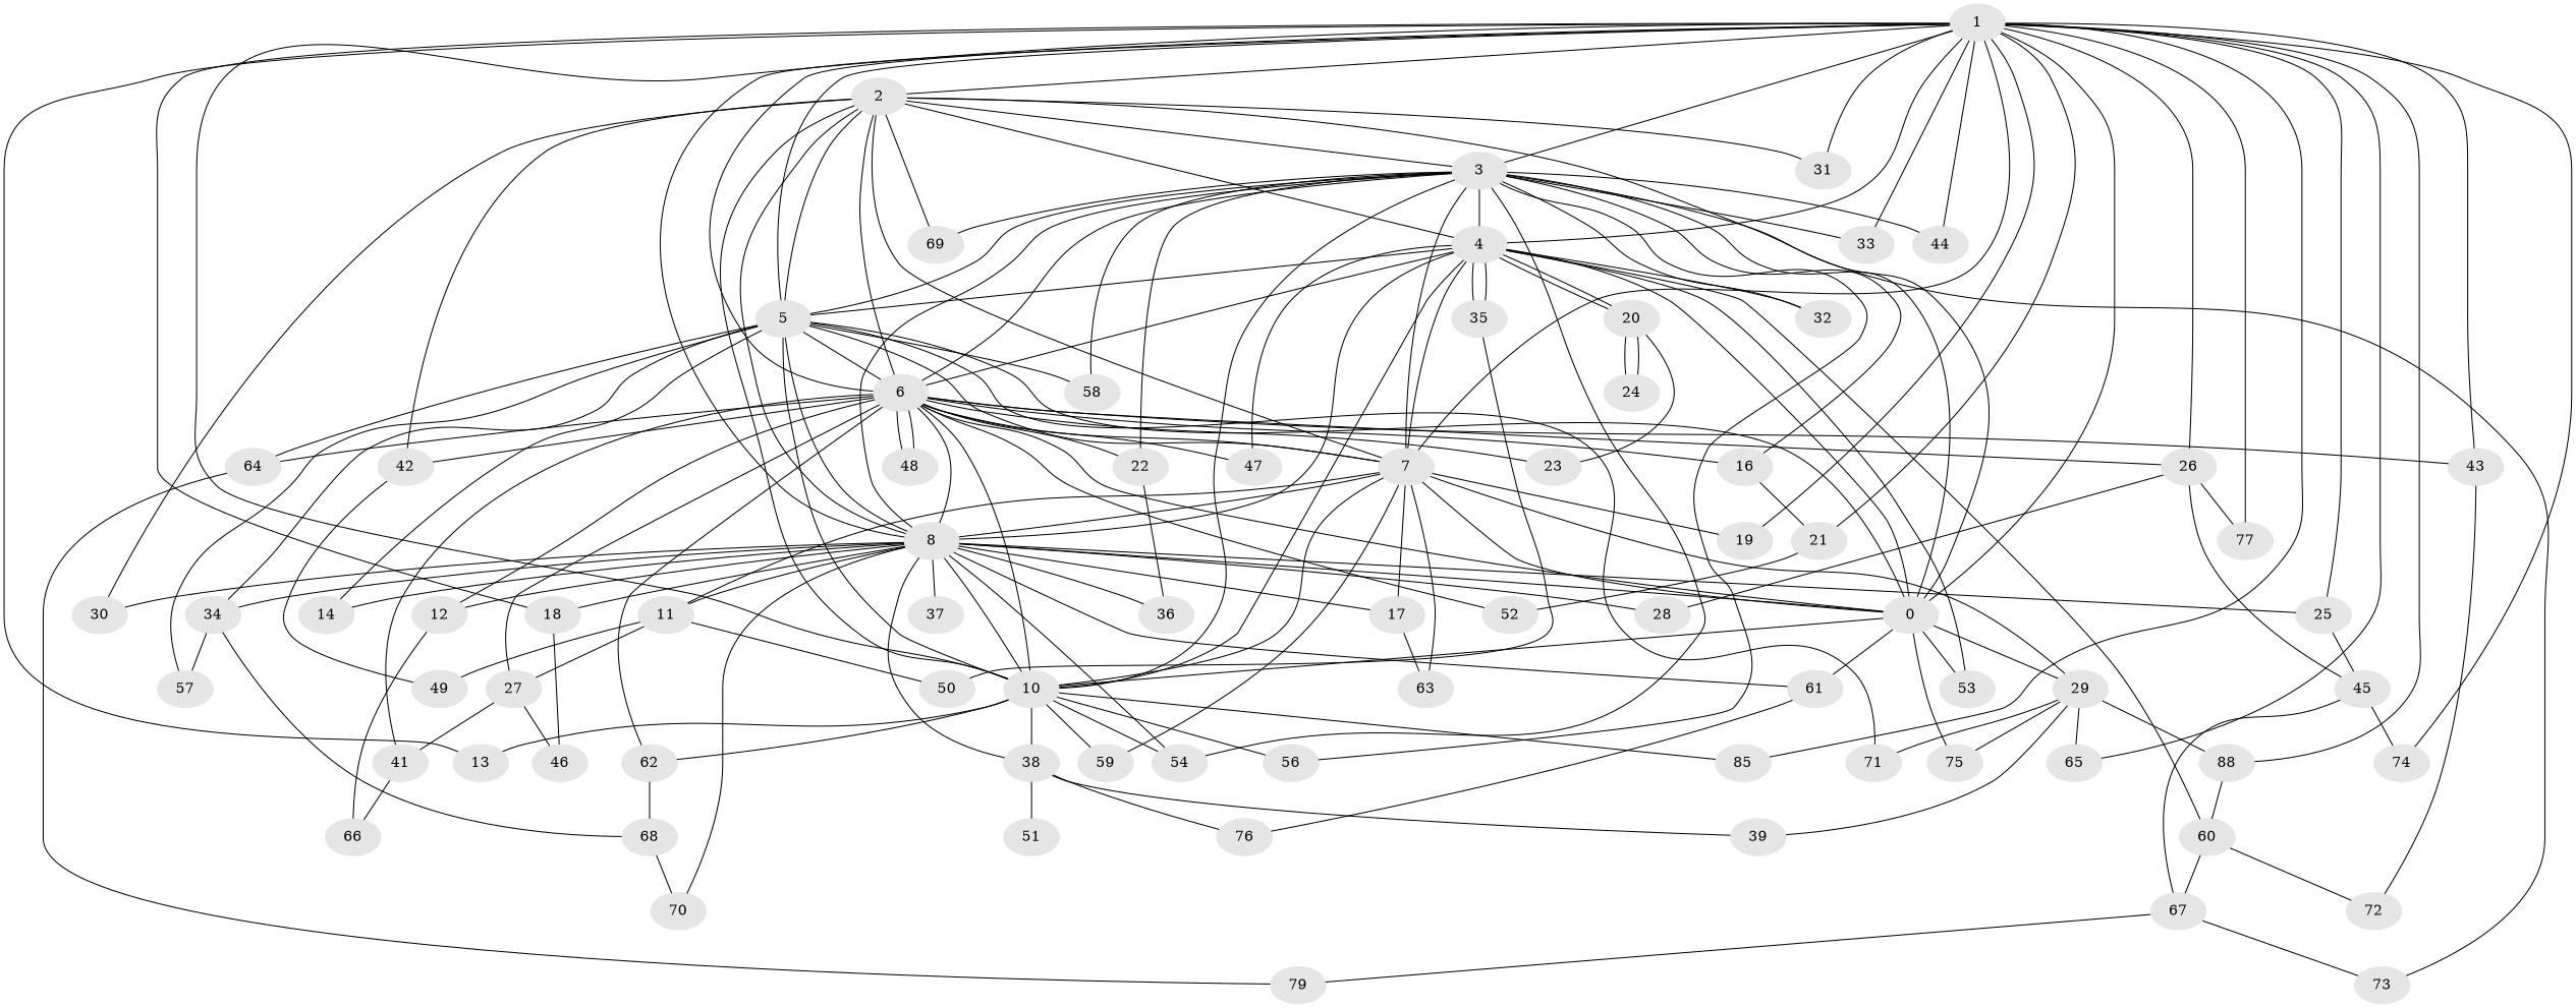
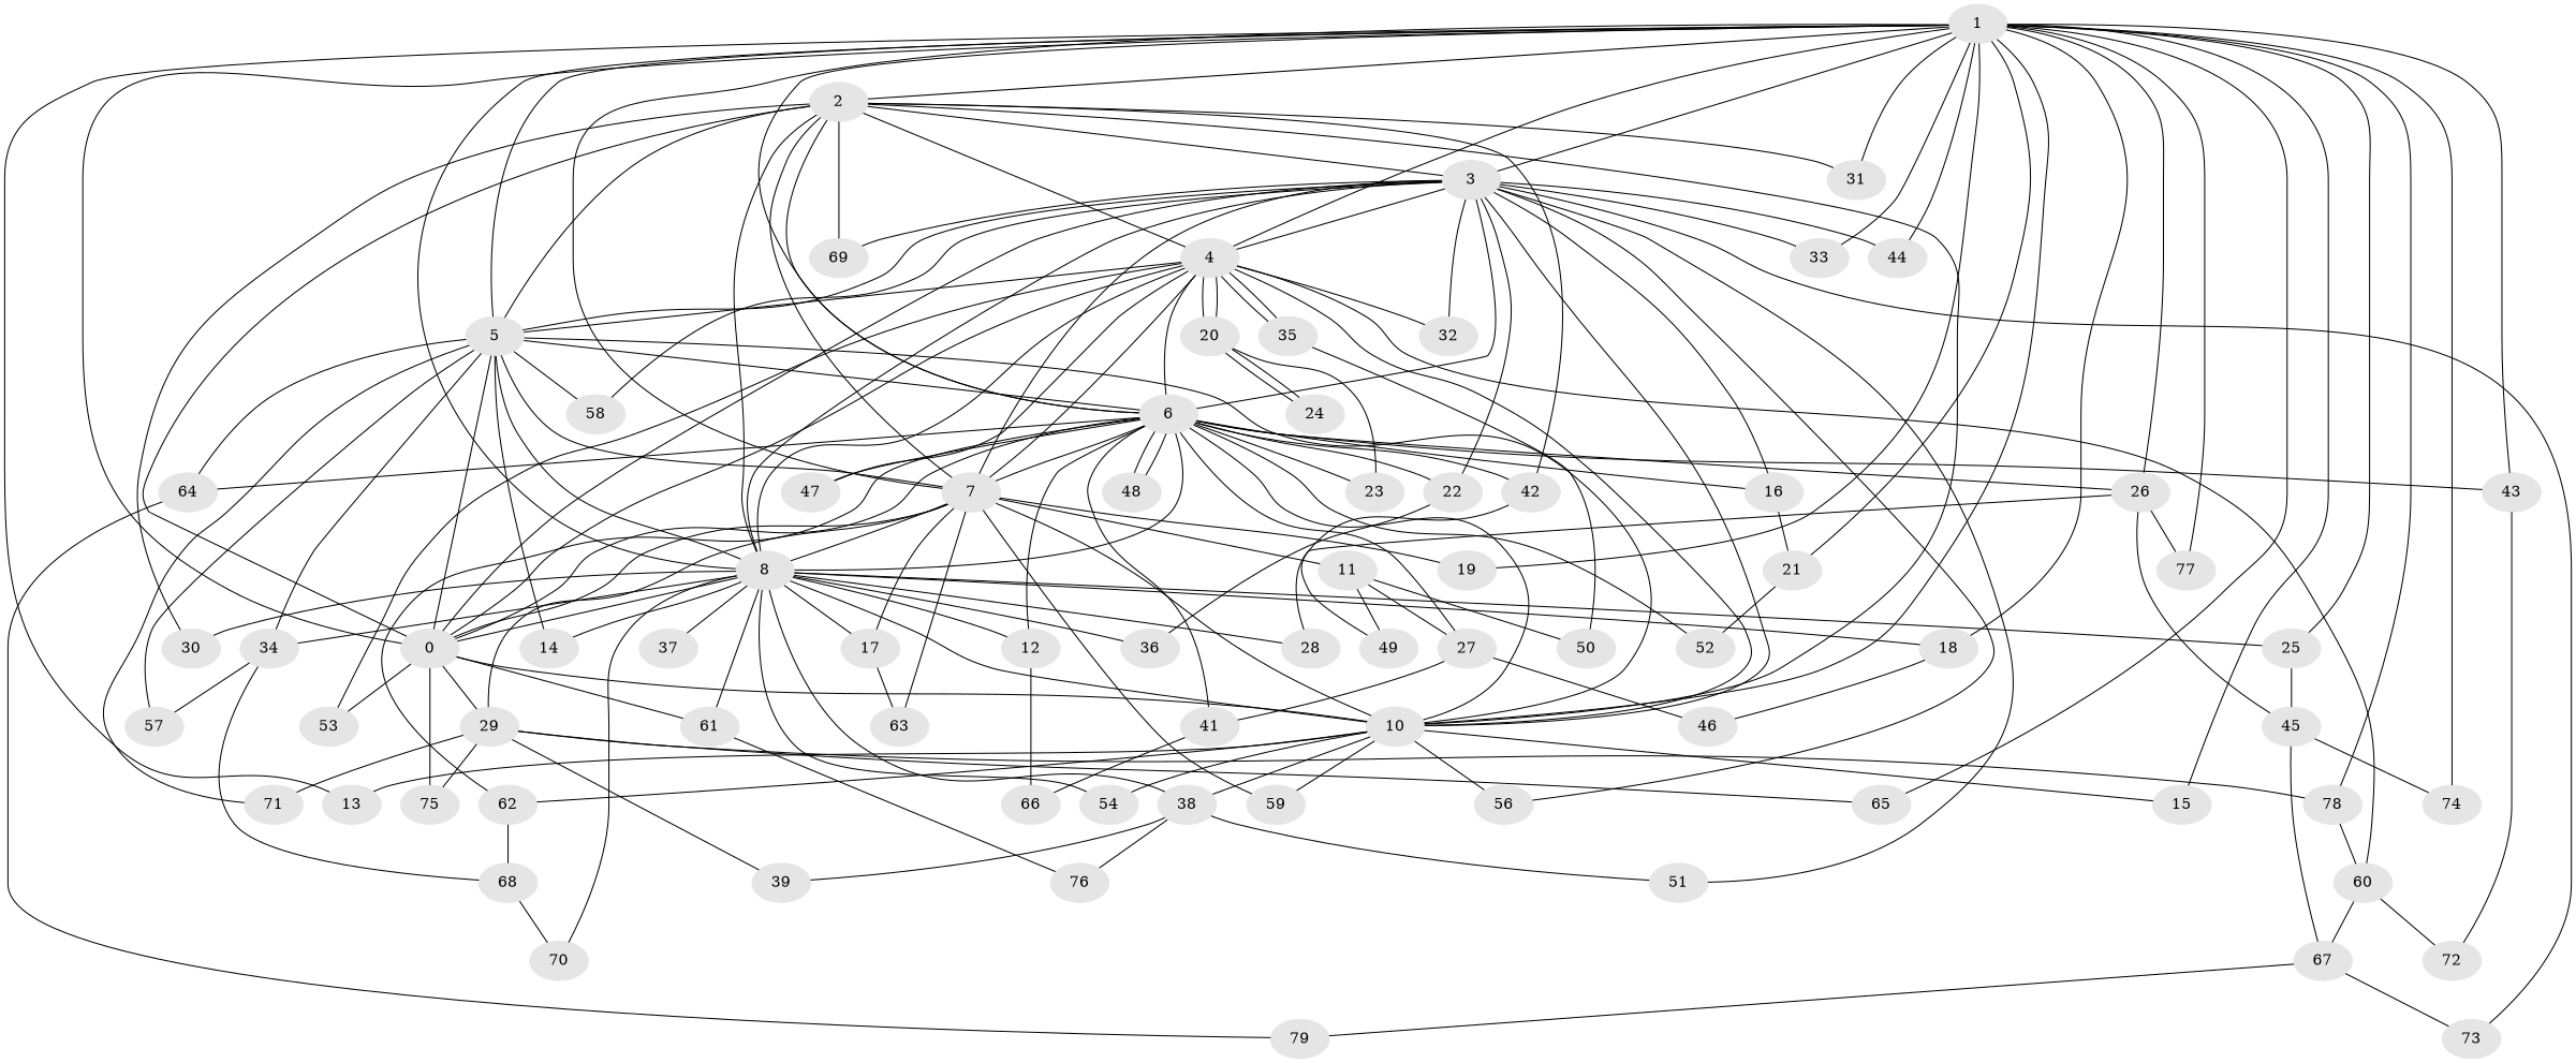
  graph {
    node [color=gray90 style=filled]
    1
    2
    3
    4
    5
    6
    7
    8
    n9 [label=0]
    10
    13
-   15 [label=85]
+   15
    18
    19
    21
    25
    26
    31
    33
    43
    44
    65
    74
    77
-   78 [label=88]
+   78
    30
    42
    69
    16
    22
    32
    51
    56
    58
    73
    20
    35
    47
    53
    60
    14
    34
    57
    64
    71
    12
    23
    27
    41
    48
    52
    62
    11
    17
    29
    59
    63
    37
    28
    36
    38
    54
    61
    70
    75
    46
    45
    72
    49
    24
    50
    67
    68
    79
    66
    39
    76
    1 -- 2
    1 -- 3
    1 -- 4
    1 -- 5
    1 -- 6
    1 -- 7
    1 -- 8
    1 -- n9
    1 -- 10
    1 -- 13
    1 -- 15
    1 -- 18
    1 -- 19
    1 -- 21
    1 -- 25
    1 -- 26
    1 -- 31
    1 -- 33
    1 -- 43
    1 -- 44
    1 -- 65
    1 -- 74
    1 -- 77
    1 -- 78
    2 -- 3
    2 -- 4
    2 -- 5
    2 -- 6
    2 -- 7
    2 -- 8
    2 -- n9
    2 -- 10
    2 -- 31
    2 -- 30
    2 -- 42
    2 -- 69
    3 -- 4
    3 -- 5
    3 -- 6
    3 -- 7
    3 -- 8
    3 -- n9
    3 -- 10
    3 -- 33
    3 -- 44
    3 -- 69
    3 -- 16
    3 -- 22
    3 -- 32
-   3 -- 54
+   3 -- 51
    3 -- 56
    3 -- 58
    3 -- 73
    4 -- 5
    4 -- 6
    4 -- 7
    4 -- 8
    4 -- n9
    4 -- 10
    4 -- 32
    4 -- 20
    4 -- 20
    4 -- 35
    4 -- 35
    4 -- 47
    4 -- 53
    4 -- 60
    5 -- 6
    5 -- 7
    5 -- 8
    5 -- n9
    5 -- 10
    5 -- 58
    5 -- 14
    5 -- 34
    5 -- 57
    5 -- 64
    5 -- 71
    6 -- 7
    6 -- 8
    6 -- n9
    6 -- 10
    6 -- 26
    6 -- 43
    6 -- 42
    6 -- 16
    6 -- 22
    6 -- 47
    6 -- 64
    6 -- 12
    6 -- 23
    6 -- 27
    6 -- 41
    6 -- 48
    6 -- 48
    6 -- 52
    6 -- 62
    7 -- 8
    7 -- n9
    7 -- 10
    7 -- 19
    7 -- 11
    7 -- 17
    7 -- 29
    7 -- 59
    7 -- 63
    8 -- n9
    8 -- 10
    8 -- 18
    8 -- 25
    8 -- 30
    8 -- 14
    8 -- 34
    8 -- 12
-   8 -- 11
    8 -- 17
    8 -- 37
    8 -- 28
    8 -- 36
    8 -- 38
    8 -- 54
    8 -- 61
    8 -- 70
    n9 -- 10
    n9 -- 53
    n9 -- 29
    n9 -- 61
    n9 -- 75
    10 -- 13
    10 -- 15
    10 -- 56
    10 -- 62
    10 -- 59
    10 -- 38
    10 -- 54
    18 -- 46
    21 -- 52
    25 -- 45
    26 -- 77
    26 -- 28
    26 -- 45
    43 -- 72
    78 -- 60
    42 -- 49
    16 -- 21
    22 -- 36
    20 -- 23
    20 -- 24
    20 -- 24
    35 -- 50
    60 -- 72
    60 -- 67
    34 -- 57
    34 -- 68
    64 -- 79
    12 -- 66
    27 -- 41
    27 -- 46
    41 -- 66
    62 -- 68
    11 -- 27
    11 -- 49
    11 -- 50
    17 -- 63
    29 -- 65
    29 -- 78
    29 -- 71
    29 -- 75
    29 -- 39
    38 -- 51
    38 -- 39
    38 -- 76
    61 -- 76
    45 -- 74
    45 -- 67
    67 -- 73
    67 -- 79
    68 -- 70
  }
